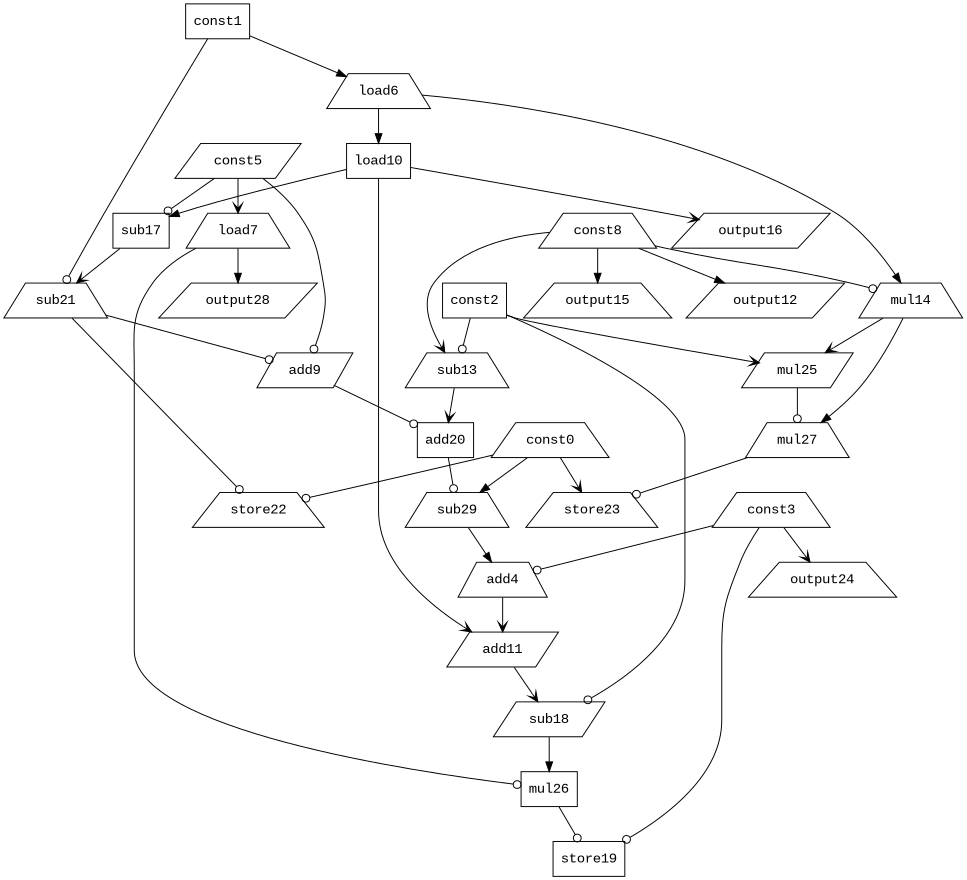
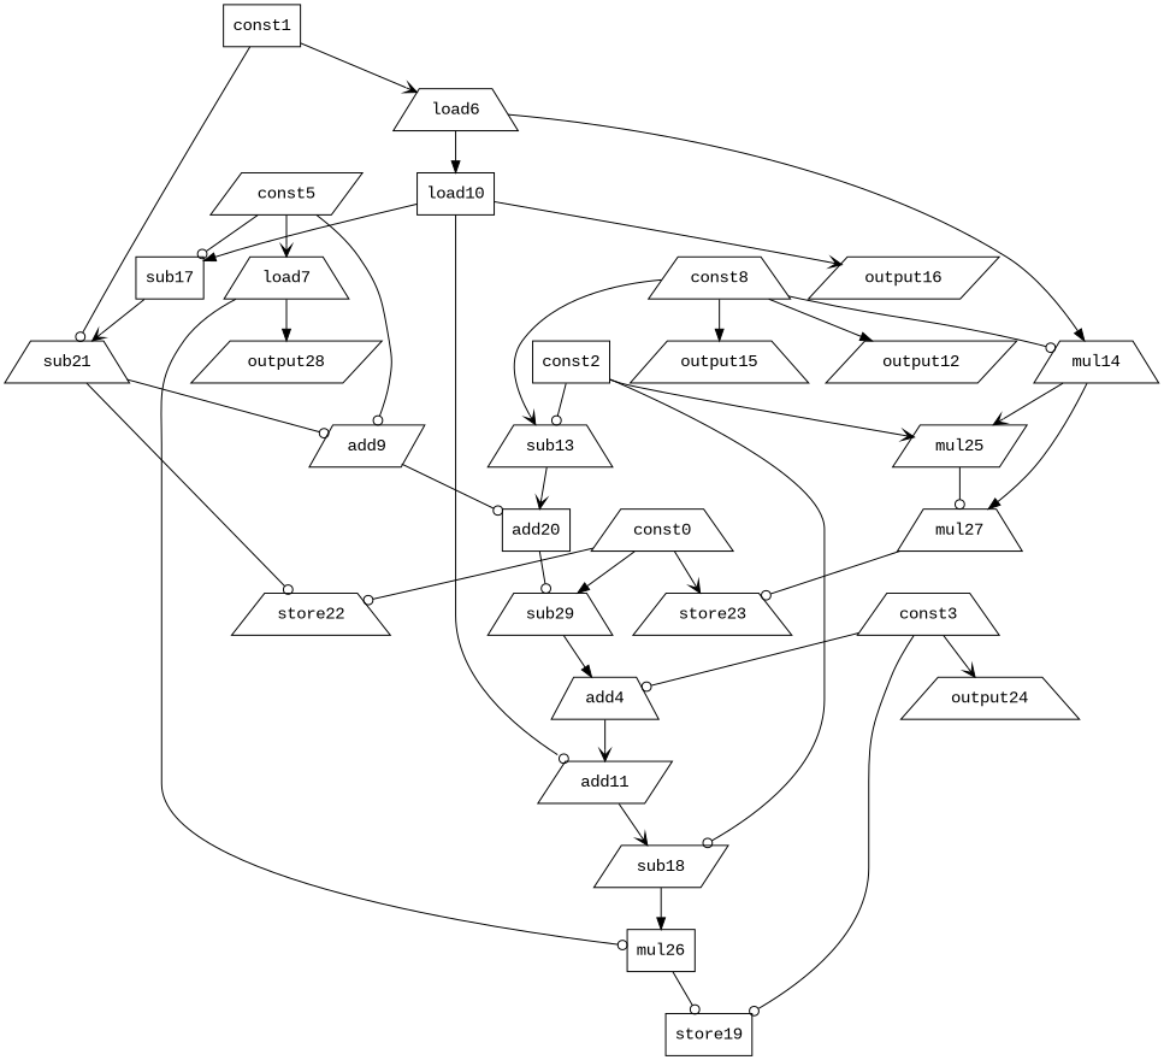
  digraph {
    fontname="Liberation Mono"
    node [fontname="Liberation Mono" opcode=const shape=trapezium]
    edge [arrowhead=odot fontname="Liberation Mono" operand=0]
    store22 [opcode=store]
    const0
    store23 [opcode=store]
    sub29 [opcode=sub]
    add4 [opcode=add]
    const1 [shape=box]
    load6 [opcode=load]
    sub21 [opcode=sub]
    load10 [opcode=load shape=box]
    mul14 [opcode=mul]
    add9 [opcode=add shape=parallelogram]
    const2 [shape=box]
    sub13 [opcode=sub]
    sub18 [opcode=sub shape=parallelogram]
    mul25 [opcode=mul shape=parallelogram]
    add20 [opcode=add shape=box]
    mul26 [opcode=mul shape=box]
    mul27 [opcode=mul]
    const3
    store19 [opcode=store shape=box]
    output24 [opcode=output]
    add11 [opcode=add shape=parallelogram]
    const5 [shape=parallelogram]
    load7 [opcode=load]
    sub17 [opcode=sub shape=box]
    output28 [opcode=output shape=parallelogram]
    output16 [opcode=output shape=parallelogram]
    const8
    output12 [opcode=output shape=parallelogram]
    output15 [opcode=output]
    const0 -> store22
    const0 -> store23 [arrowhead=vee]
    const0 -> sub29 [arrowhead=normal]
    sub29 -> add4 [arrowhead=normal operand=1]
    add4 -> add11 [arrowhead=vee operand=1]
-   const1 -> load6 [arrowhead=normal]
+   const1 -> load6 [arrowhead=vee]
    const1 -> sub21 [operand=1]
    load6 -> load10 [arrowhead=normal]
    load6 -> mul14 [arrowhead=normal operand=1]
    sub21 -> store22 [operand=1]
    sub21 -> add9
-   load10 -> add11 [arrowhead=vee]
+   load10 -> add11
    load10 -> sub17 [arrowhead=normal]
    load10 -> output16 [arrowhead=vee]
    mul14 -> mul25 [arrowhead=vee operand=1]
    mul14 -> mul27 [arrowhead=normal operand=1]
    add9 -> add20
    const2 -> sub13 [operand=1]
    const2 -> sub18
    const2 -> mul25 [arrowhead=vee]
    sub13 -> add20 [arrowhead=vee operand=1]
    sub18 -> mul26 [arrowhead=normal]
    mul25 -> mul27
    add20 -> sub29 [operand=1]
    mul26 -> store19
    mul27 -> store23 [operand=1]
    const3 -> add4
    const3 -> store19 [operand=1]
    const3 -> output24 [arrowhead=vee]
    add11 -> sub18 [arrowhead=vee operand=1]
    const5 -> add9 [operand=1]
    const5 -> load7 [arrowhead=vee]
    const5 -> sub17 [operand=1]
    load7 -> mul26 [operand=1]
    load7 -> output28 [arrowhead=normal]
    sub17 -> sub21 [arrowhead=vee]
    const8 -> mul14
    const8 -> sub13 [arrowhead=vee]
    const8 -> output12 [arrowhead=normal]
    const8 -> output15 [arrowhead=normal]
  }
